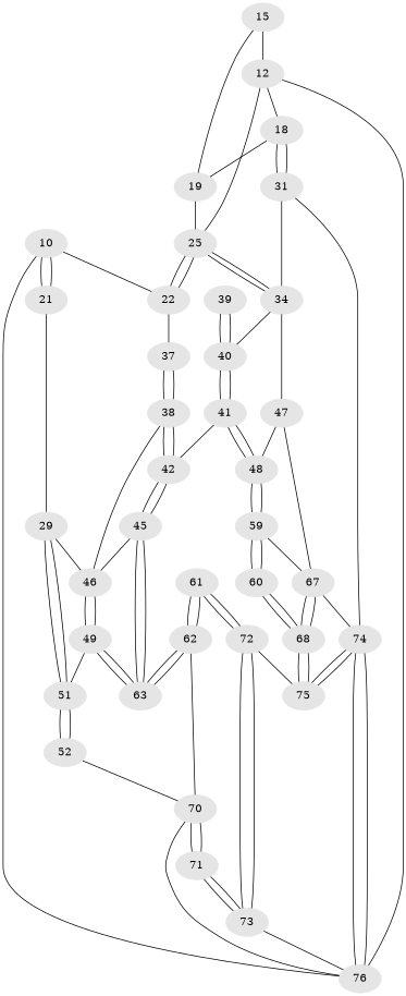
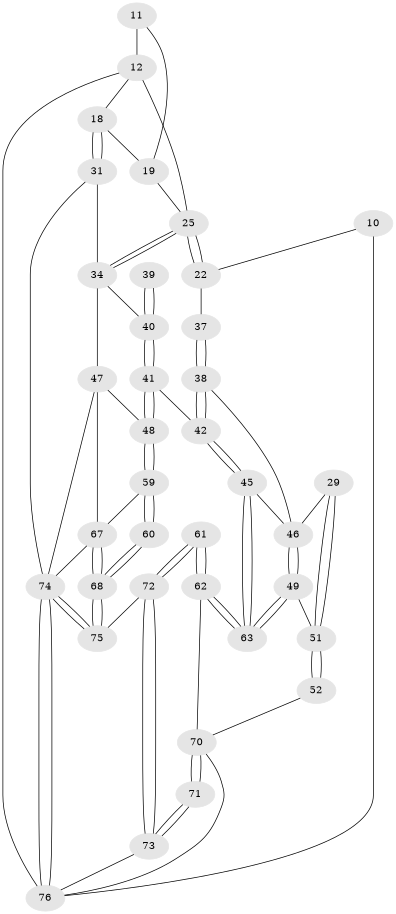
  graph {
    node [color=gray90 style=filled]
    10 [super="+5+4"]
-   21
    n3 [label=22 super="+22+16"]
    76 [super="+3+55"]
    29
    37 [super="+36+35+24"]
    12 [super="+2+6"]
-   11 [label=15]
+   11
    19 [super="+13"]
    18 [super="+17"]
    25 [super="+20+15+14"]
    31 [super="+30"]
    34 [super="+33"]
    74 [super="+69+57+56"]
    46 [super="+28"]
    51 [super="+50"]
    40
    47 [super="+44"]
    38 [super="+27"]
    49
    52
    75
    41
    48
    67 [super="+66"]
    42
    39
    45
    59
    63
    68
    60
    70 [super="+65"]
    71
    61
    62
    72
    73
-   10 -- 21 [weight=2]
-   10 -- 21
    10 -- n3
    10 -- 76 [weight=2]
-   21 -- 29
    n3 -- 37 [weight=3]
    29 -- 46
    29 -- 51
    29 -- 51
    37 -- 38 [weight=2]
    37 -- 38
    12 -- 76
    12 -- 18
    12 -- 25
    11 -- 12 [weight=2]
    11 -- 19
    19 -- 25 [weight=2]
    18 -- 19
    18 -- 31 [weight=2]
    18 -- 31
    25 -- n3 [weight=3]
    25 -- n3
    25 -- 34
    25 -- 34
    31 -- 34
    31 -- 74
    34 -- 40
    34 -- 47
    74 -- 76 [weight=3]
    74 -- 76
    74 -- 75
    74 -- 75
    46 -- 49
    46 -- 49
    51 -- 52 [weight=2]
    51 -- 52
    40 -- 41
    40 -- 41
+   47 -- 74
    47 -- 48
    47 -- 67
    38 -- 46
    38 -- 42
    38 -- 42
    49 -- 51
    49 -- 63
    49 -- 63
    52 -- 70
    41 -- 48
    41 -- 48
    41 -- 42
    48 -- 59
    48 -- 59
    67 -- 74 [weight=2]
    67 -- 68
    67 -- 68
    42 -- 45
    42 -- 45
    39 -- 40
    39 -- 40
    45 -- 46
    45 -- 63
    45 -- 63
    59 -- 67
    59 -- 60
    59 -- 60
    68 -- 75
    68 -- 75
    60 -- 68
    60 -- 68
    70 -- 76
    70 -- 71 [weight=2]
    70 -- 71
    71 -- 73
    71 -- 73
    61 -- 62
    61 -- 62
    61 -- 72
    61 -- 72
    62 -- 63
    62 -- 63
    62 -- 70
    72 -- 75
    72 -- 73
    72 -- 73
    73 -- 76
  }
